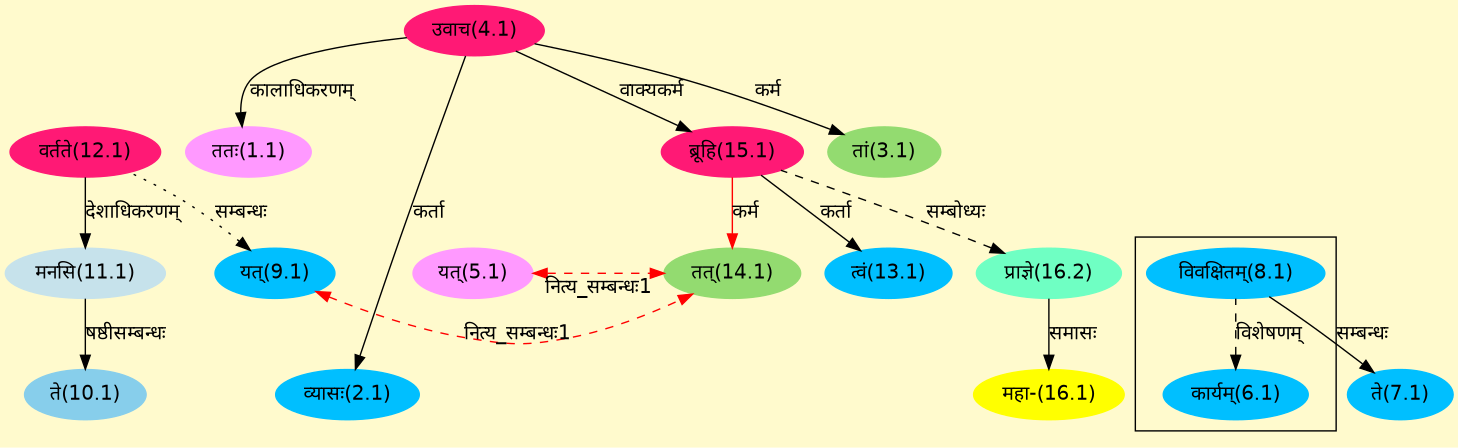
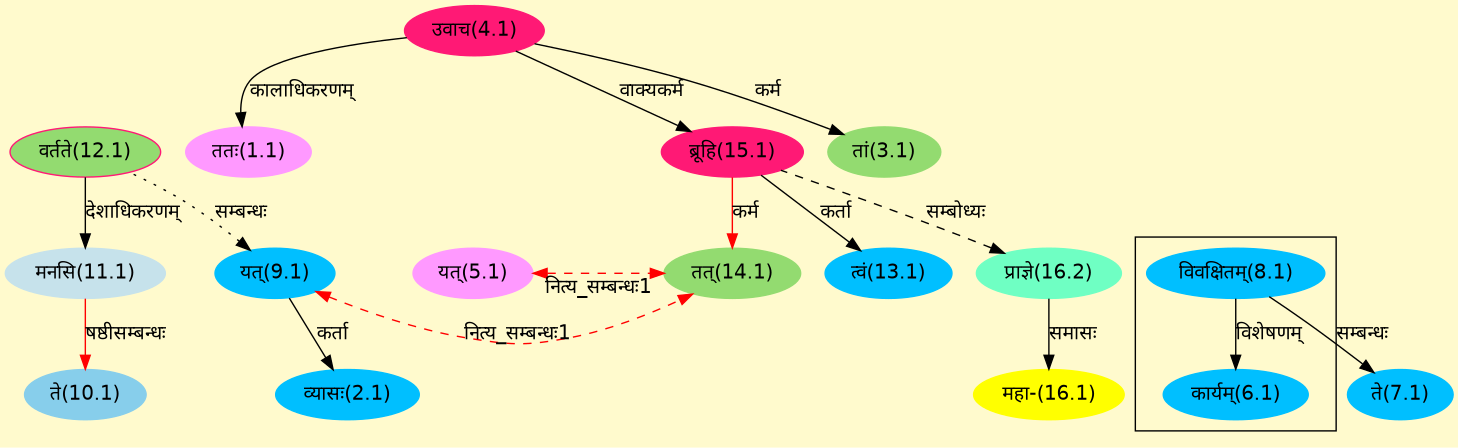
  digraph {
    bgcolor=lemonchiffon1
    compound=true
    fontname="DejaVu Sans"
    rankdir=BT
    node [color="#00BFFF" fontname="DejaVu Sans" style=filled]
    edge [dir=back fontname="DejaVu Sans"]
    n1 [color="#FF99FF" label="यत्(5.1)"]
    n2 [color="#93DB70" label="तत्(14.1)"]
    n3 [label="यत्(9.1)"]
    n4 [label="कार्यम्(6.1)"]
    n5 [label="विवक्षितम्(8.1)"]
    n6 [color="#FF1975" label="ब्रूहि(15.1)"]
-   n7 [color="#FF1975" label="वर्तते(12.1)"]
+   n7 [color="#FF1975" label="वर्तते(12.1)" fillcolor="#93DB70"]
    n8 [color="#FF99FF" label="ततः(1.1)"]
    n9 [color="#FF1975" label="उवाच(4.1)"]
    n10 [label="व्यासः(2.1)"]
    n11 [color="#93DB70" label="तां(3.1)"]
    n12 [label="ते(7.1)"]
    n13 [color="#87CEEB" label="ते(10.1)"]
    n14 [color="#C6E2EB" label="मनसि(11.1)"]
    n15 [label="त्वं(13.1)"]
    n16 [color="#FFFF00" label="महा-(16.1)"]
    n17 [color="#6FFFC3" label="प्राज्ञे(16.2)"]
    subgraph sub_1 {
      rank=same
      n1
      n2
    }
    subgraph sub_2 {
      rank=same
      n2
      n3
    }
    subgraph cluster_3 {
      n4
      n5
    }
    n1 -> n2 [color=red dir=both label="नित्य_सम्बन्धः1" style=dashed]
    n2 -> n6 [color=red label="कर्म"]
    n3 -> n2 [color=red dir=both label="नित्य_सम्बन्धः1" style=dashed]
    n3 -> n7 [label="सम्बन्धः" style=dotted]
-   n4 -> n5 [label="विशेषणम्" style=dashed]
+   n4 -> n5 [label="विशेषणम्"]
    n6 -> n9 [label="वाक्यकर्म"]
    n8 -> n9 [label="कालाधिकरणम्"]
-   n10 -> n9 [label="कर्ता"]
+   n10 -> n3 [label="कर्ता"]
    n11 -> n9 [label="कर्म"]
    n12 -> n5 [label="सम्बन्धः"]
-   n13 -> n14 [label="षष्ठीसम्बन्धः"]
+   n13 -> n14 [label="षष्ठीसम्बन्धः" color=red]
    n14 -> n7 [label="देशाधिकरणम्"]
    n15 -> n6 [label="कर्ता"]
    n16 -> n17 [label="समासः"]
    n17 -> n6 [label="सम्बोध्यः" style=dashed]
  }
